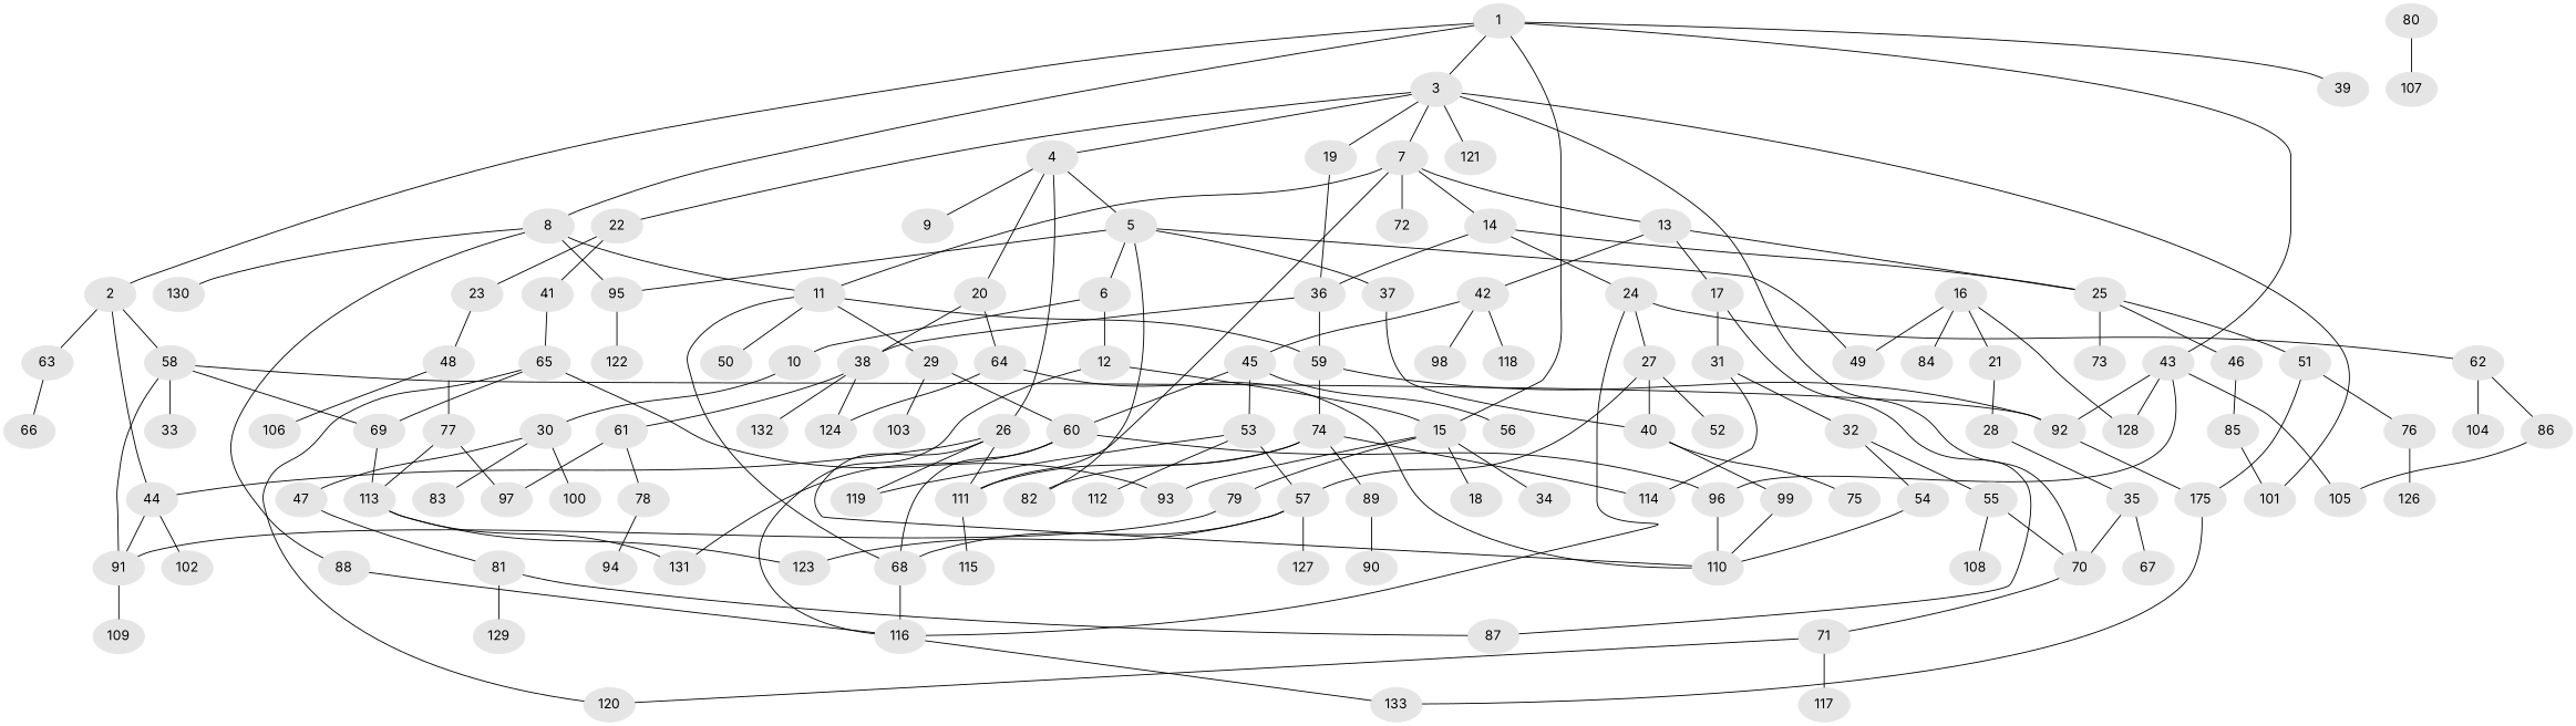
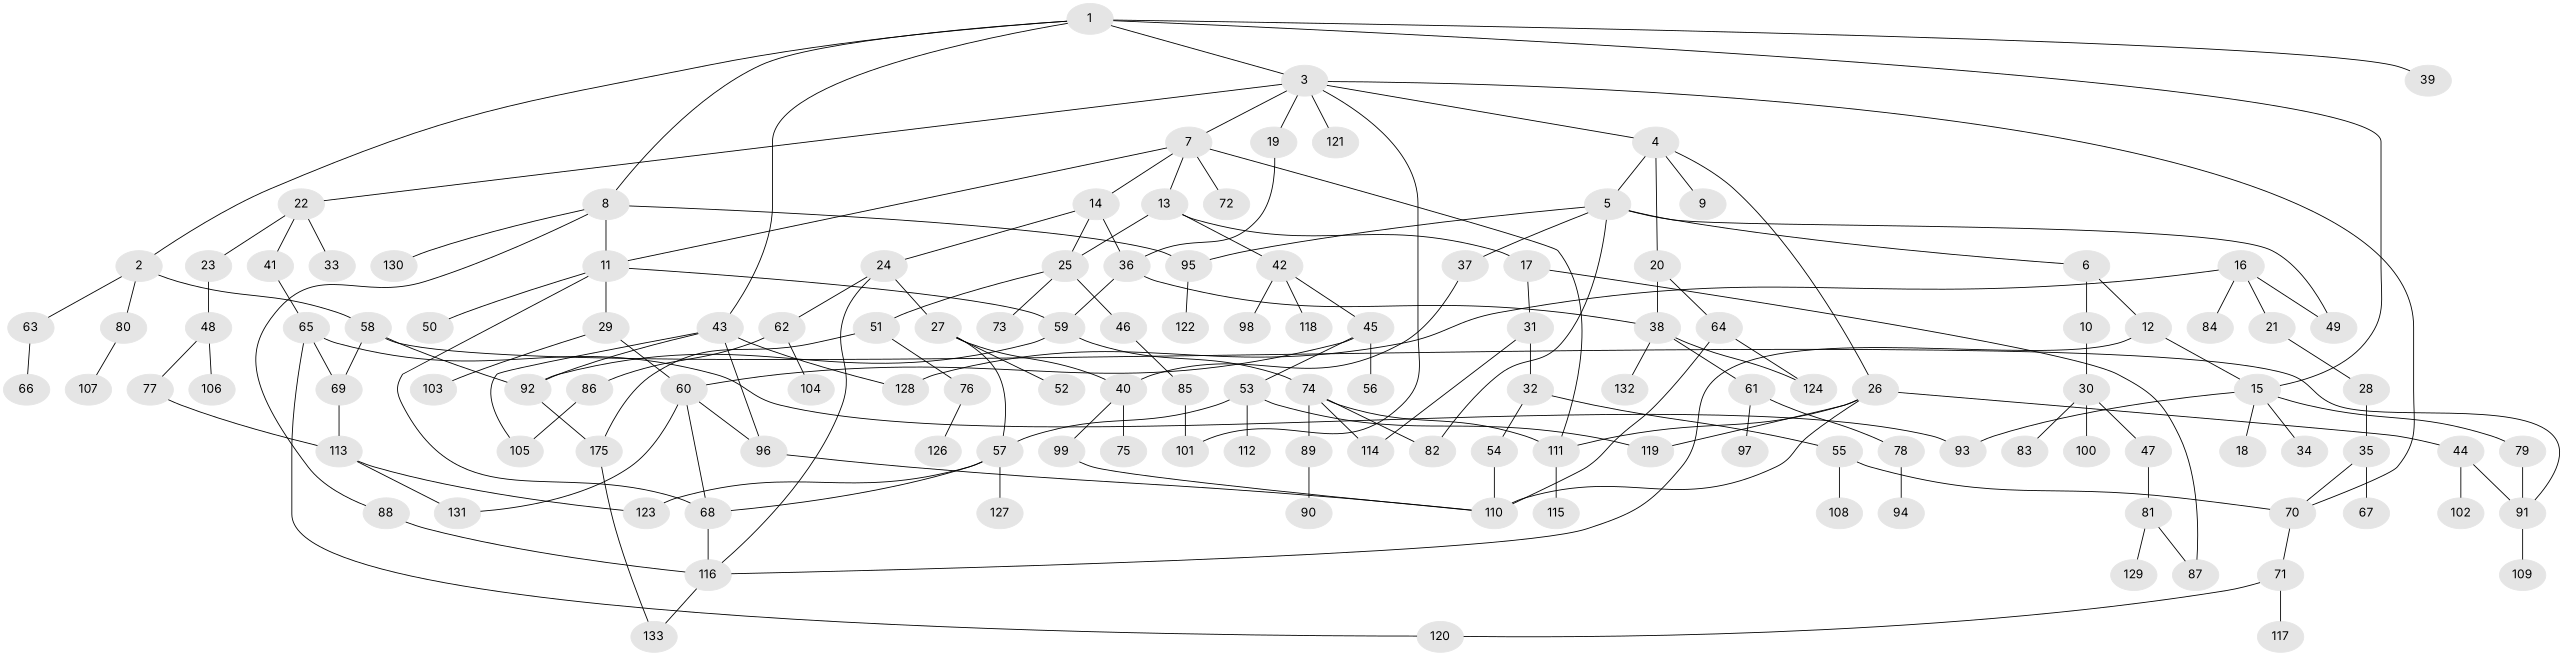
  graph {
    fontname=Inter
    node [color=gray90 fontname=Inter style=filled]
    edge [fontname=Inter]
    1
    2
    3
    8
    15
    39
    43
    58
    63
    80
    4
    7
    19
    22
    70
    101
    121
    95
    11
    88
    130
    18
    34
    79
    93
    128
    92
    96
    105
    91
    69
    66
    107
    5
    9
    20
    26
    13
    14
    72
    111
    36
    23
    33
    41
    71
    6
    37
    49
    82
    38
    64
    44
    110
    119
    10
    12
    40
    122
    30
    116
    29
    50
    59
    68
    17
    25
    42
    24
    115
    47
    83
    100
    60
    103
    74
    133
    31
    87
    46
    51
    73
    45
    98
    118
    27
    62
    16
    21
    84
    28
    32
    114
    61
    124
    132
    35
    48
    65
    77
    106
    52
    57
    86
    104
    85
    76
    n108 [label=175]
    102
    75
    99
    123
    127
    67
    131
    81
    54
    55
    108
    78
    97
    120
    53
    56
    109
    112
    129
    113
    126
    89
    94
    117
    90
    1 -- 2
    1 -- 3
    1 -- 8
    1 -- 15
    1 -- 39
    1 -- 43
    2 -- 58
    2 -- 63
-   2 -- 44
+   2 -- 80
    3 -- 4
    3 -- 7
    3 -- 19
    3 -- 22
    3 -- 70
    3 -- 101
    3 -- 121
    8 -- 95
    8 -- 11
    8 -- 88
    8 -- 130
    15 -- 18
    15 -- 34
    15 -- 79
    15 -- 93
    43 -- 128
    43 -- 92
    43 -- 96
    43 -- 105
    58 -- 92
    58 -- 91
    58 -- 69
    63 -- 66
    80 -- 107
    4 -- 5
    4 -- 9
    4 -- 20
    4 -- 26
    7 -- 11
    7 -- 13
    7 -- 14
    7 -- 72
    7 -- 111
    19 -- 36
    22 -- 23
-   58 -- 33
+   22 -- 33
    22 -- 41
    70 -- 71
    95 -- 122
    11 -- 29
    11 -- 50
    11 -- 59
    11 -- 68
    88 -- 116
    79 -- 91
    92 -- n108
    96 -- 110
    91 -- 109
    69 -- 113
    5 -- 95
    5 -- 6
    5 -- 37
    5 -- 49
    5 -- 82
    20 -- 38
    20 -- 64
    26 -- 111
    26 -- 44
    26 -- 110
    26 -- 119
    13 -- 17
    13 -- 25
    13 -- 42
    14 -- 36
    14 -- 25
    14 -- 24
    111 -- 115
    36 -- 38
    36 -- 59
    23 -- 48
    41 -- 65
    71 -- 120
    71 -- 117
    6 -- 10
    6 -- 12
    37 -- 40
    38 -- 61
    38 -- 124
    38 -- 132
    64 -- 110
    64 -- 124
    44 -- 91
    44 -- 102
    10 -- 30
    12 -- 15
    12 -- 116
    40 -- 75
    40 -- 99
    30 -- 47
    30 -- 83
    30 -- 100
    116 -- 133
    29 -- 60
    29 -- 103
    59 -- 92
    59 -- 74
    68 -- 116
    17 -- 31
    17 -- 87
    25 -- 46
    25 -- 51
    25 -- 73
    42 -- 45
    42 -- 98
    42 -- 118
    24 -- 116
    24 -- 27
    24 -- 62
    47 -- 81
    60 -- 96
    60 -- 68
    60 -- 131
    74 -- 111
    74 -- 82
    74 -- 114
    74 -- 89
    31 -- 32
    31 -- 114
    46 -- 85
    51 -- 76
    51 -- n108
    45 -- 60
    45 -- 53
    45 -- 56
    27 -- 40
    27 -- 52
    27 -- 57
    62 -- 86
    62 -- 104
    16 -- 128
    16 -- 49
    16 -- 21
    16 -- 84
    21 -- 28
    28 -- 35
    32 -- 54
    32 -- 55
    61 -- 78
    61 -- 97
    35 -- 70
    35 -- 67
    48 -- 77
    48 -- 106
    65 -- 93
    65 -- 69
    65 -- 120
-   77 -- 97
    77 -- 113
    57 -- 68
    57 -- 123
    57 -- 127
    86 -- 105
    85 -- 101
    76 -- 126
    n108 -- 133
    99 -- 110
    81 -- 87
    81 -- 129
    54 -- 110
    55 -- 70
    55 -- 108
    78 -- 94
    53 -- 119
    53 -- 57
    53 -- 112
    113 -- 123
    113 -- 131
    89 -- 90
  }
